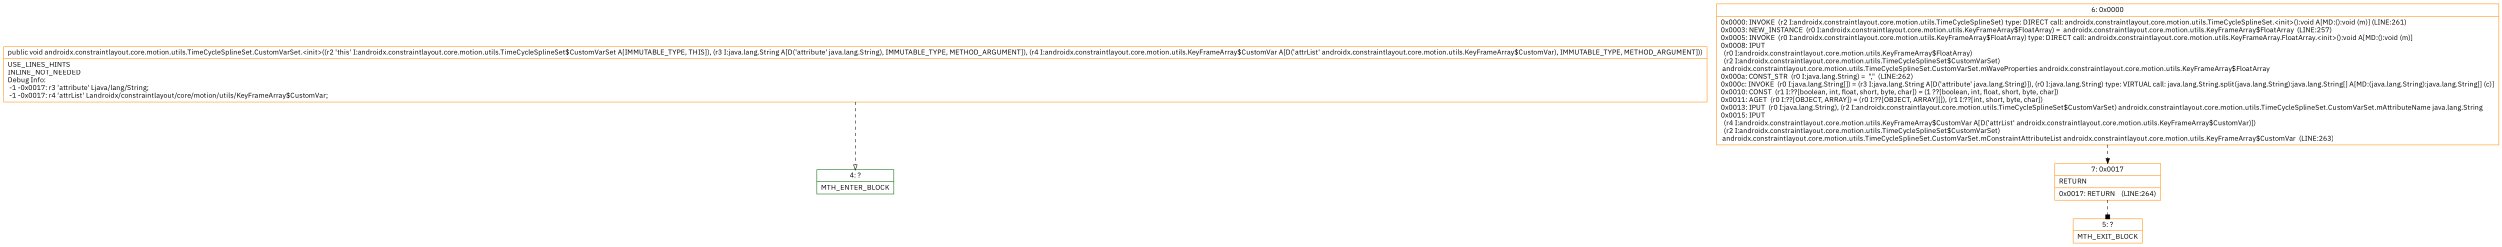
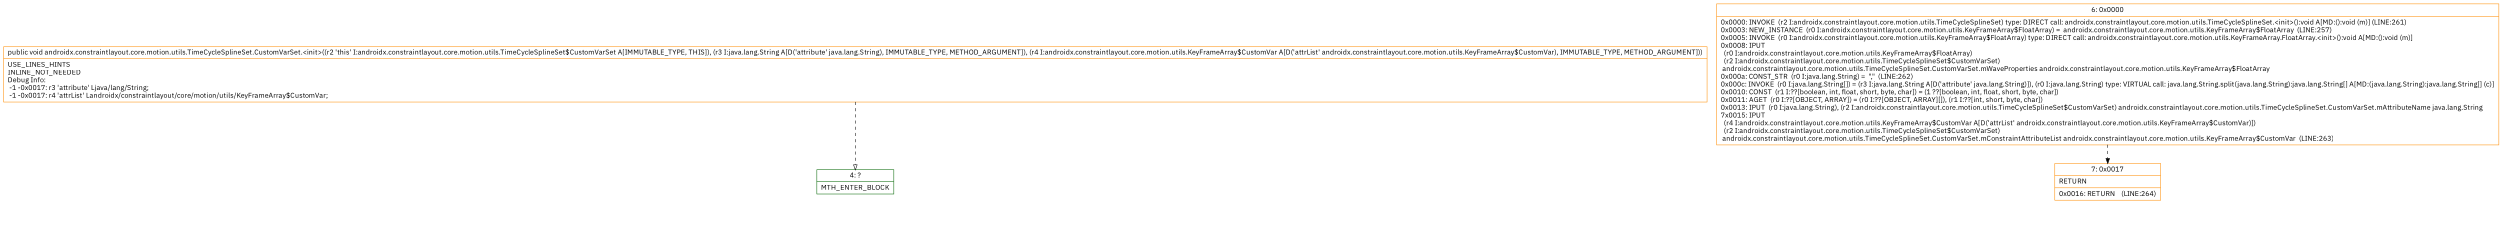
  digraph {
    fontname="IBM Plex Sans"
    node [color=darkorange fontname="IBM Plex Sans" shape=record]
    edge [fontname="IBM Plex Sans" style=dashed]
    n1 [color=darkgreen label="{4\:\ ?|MTH_ENTER_BLOCK\l}"]
-   n2 [label="{6\:\ 0x0000|0x0000: INVOKE  (r2 I:androidx.constraintlayout.core.motion.utils.TimeCycleSplineSet) type: DIRECT call: androidx.constraintlayout.core.motion.utils.TimeCycleSplineSet.\<init\>():void A[MD:():void (m)] (LINE:261)\l0x0003: NEW_INSTANCE  (r0 I:androidx.constraintlayout.core.motion.utils.KeyFrameArray$FloatArray) =  androidx.constraintlayout.core.motion.utils.KeyFrameArray$FloatArray  (LINE:257)\l0x0005: INVOKE  (r0 I:androidx.constraintlayout.core.motion.utils.KeyFrameArray$FloatArray) type: DIRECT call: androidx.constraintlayout.core.motion.utils.KeyFrameArray.FloatArray.\<init\>():void A[MD:():void (m)]\l0x0008: IPUT  \l  (r0 I:androidx.constraintlayout.core.motion.utils.KeyFrameArray$FloatArray)\l  (r2 I:androidx.constraintlayout.core.motion.utils.TimeCycleSplineSet$CustomVarSet)\l androidx.constraintlayout.core.motion.utils.TimeCycleSplineSet.CustomVarSet.mWaveProperties androidx.constraintlayout.core.motion.utils.KeyFrameArray$FloatArray \l0x000a: CONST_STR  (r0 I:java.lang.String) =  \",\"  (LINE:262)\l0x000c: INVOKE  (r0 I:java.lang.String[]) = (r3 I:java.lang.String A[D('attribute' java.lang.String)]), (r0 I:java.lang.String) type: VIRTUAL call: java.lang.String.split(java.lang.String):java.lang.String[] A[MD:(java.lang.String):java.lang.String[] (c)]\l0x0010: CONST  (r1 I:??[boolean, int, float, short, byte, char]) = (1 ??[boolean, int, float, short, byte, char]) \l0x0011: AGET  (r0 I:??[OBJECT, ARRAY]) = (r0 I:??[OBJECT, ARRAY][]), (r1 I:??[int, short, byte, char]) \l0x0013: IPUT  (r0 I:java.lang.String), (r2 I:androidx.constraintlayout.core.motion.utils.TimeCycleSplineSet$CustomVarSet) androidx.constraintlayout.core.motion.utils.TimeCycleSplineSet.CustomVarSet.mAttributeName java.lang.String \l0x0015: IPUT  \l  (r4 I:androidx.constraintlayout.core.motion.utils.KeyFrameArray$CustomVar A[D('attrList' androidx.constraintlayout.core.motion.utils.KeyFrameArray$CustomVar)])\l  (r2 I:androidx.constraintlayout.core.motion.utils.TimeCycleSplineSet$CustomVarSet)\l androidx.constraintlayout.core.motion.utils.TimeCycleSplineSet.CustomVarSet.mConstraintAttributeList androidx.constraintlayout.core.motion.utils.KeyFrameArray$CustomVar  (LINE:263)\l}"]
-   n3 [label="{7\:\ 0x0017|RETURN\l|0x0017: RETURN    (LINE:264)\l}"]
-   n4 [label="{5\:\ ?|MTH_EXIT_BLOCK\l}"]
+   n2 [label="{6\:\ 0x0000|0x0000: INVOKE  (r2 I:androidx.constraintlayout.core.motion.utils.TimeCycleSplineSet) type: DIRECT call: androidx.constraintlayout.core.motion.utils.TimeCycleSplineSet.\<init\>():void A[MD:():void (m)] (LINE:261)\l0x0003: NEW_INSTANCE  (r0 I:androidx.constraintlayout.core.motion.utils.KeyFrameArray$FloatArray) =  androidx.constraintlayout.core.motion.utils.KeyFrameArray$FloatArray  (LINE:257)\l0x0005: INVOKE  (r0 I:androidx.constraintlayout.core.motion.utils.KeyFrameArray$FloatArray) type: DIRECT call: androidx.constraintlayout.core.motion.utils.KeyFrameArray.FloatArray.\<init\>():void A[MD:():void (m)]\l0x0008: IPUT  \l  (r0 I:androidx.constraintlayout.core.motion.utils.KeyFrameArray$FloatArray)\l  (r2 I:androidx.constraintlayout.core.motion.utils.TimeCycleSplineSet$CustomVarSet)\l androidx.constraintlayout.core.motion.utils.TimeCycleSplineSet.CustomVarSet.mWaveProperties androidx.constraintlayout.core.motion.utils.KeyFrameArray$FloatArray \l0x000a: CONST_STR  (r0 I:java.lang.String) =  \",\"  (LINE:262)\l0x000c: INVOKE  (r0 I:java.lang.String[]) = (r3 I:java.lang.String A[D('attribute' java.lang.String)]), (r0 I:java.lang.String) type: VIRTUAL call: java.lang.String.split(java.lang.String):java.lang.String[] A[MD:(java.lang.String):java.lang.String[] (c)]\l0x0010: CONST  (r1 I:??[boolean, int, float, short, byte, char]) = (1 ??[boolean, int, float, short, byte, char]) \l0x0011: AGET  (r0 I:??[OBJECT, ARRAY]) = (r0 I:??[OBJECT, ARRAY][]), (r1 I:??[int, short, byte, char]) \l0x0013: IPUT  (r0 I:java.lang.String), (r2 I:androidx.constraintlayout.core.motion.utils.TimeCycleSplineSet$CustomVarSet) androidx.constraintlayout.core.motion.utils.TimeCycleSplineSet.CustomVarSet.mAttributeName java.lang.String \l7x0015: IPUT  \l  (r4 I:androidx.constraintlayout.core.motion.utils.KeyFrameArray$CustomVar A[D('attrList' androidx.constraintlayout.core.motion.utils.KeyFrameArray$CustomVar)])\l  (r2 I:androidx.constraintlayout.core.motion.utils.TimeCycleSplineSet$CustomVarSet)\l androidx.constraintlayout.core.motion.utils.TimeCycleSplineSet.CustomVarSet.mConstraintAttributeList androidx.constraintlayout.core.motion.utils.KeyFrameArray$CustomVar  (LINE:263)\l}"]
+   n3 [label="{7\:\ 0x0017|RETURN\l|0x0016: RETURN    (LINE:264)\l}"]
    n5 [label="{public void androidx.constraintlayout.core.motion.utils.TimeCycleSplineSet.CustomVarSet.\<init\>((r2 'this' I:androidx.constraintlayout.core.motion.utils.TimeCycleSplineSet$CustomVarSet A[IMMUTABLE_TYPE, THIS]), (r3 I:java.lang.String A[D('attribute' java.lang.String), IMMUTABLE_TYPE, METHOD_ARGUMENT]), (r4 I:androidx.constraintlayout.core.motion.utils.KeyFrameArray$CustomVar A[D('attrList' androidx.constraintlayout.core.motion.utils.KeyFrameArray$CustomVar), IMMUTABLE_TYPE, METHOD_ARGUMENT]))  | USE_LINES_HINTS\lINLINE_NOT_NEEDED\lDebug Info:\l  \-1 \-0x0017: r3 'attribute' Ljava\/lang\/String;\l  \-1 \-0x0017: r4 'attrList' Landroidx\/constraintlayout\/core\/motion\/utils\/KeyFrameArray$CustomVar;\l}"]
    n2 -> n3 [arrowhead=normal]
-   n3 -> n4 [arrowhead=box]
    n5 -> n1 [arrowhead=onormal]
  }
